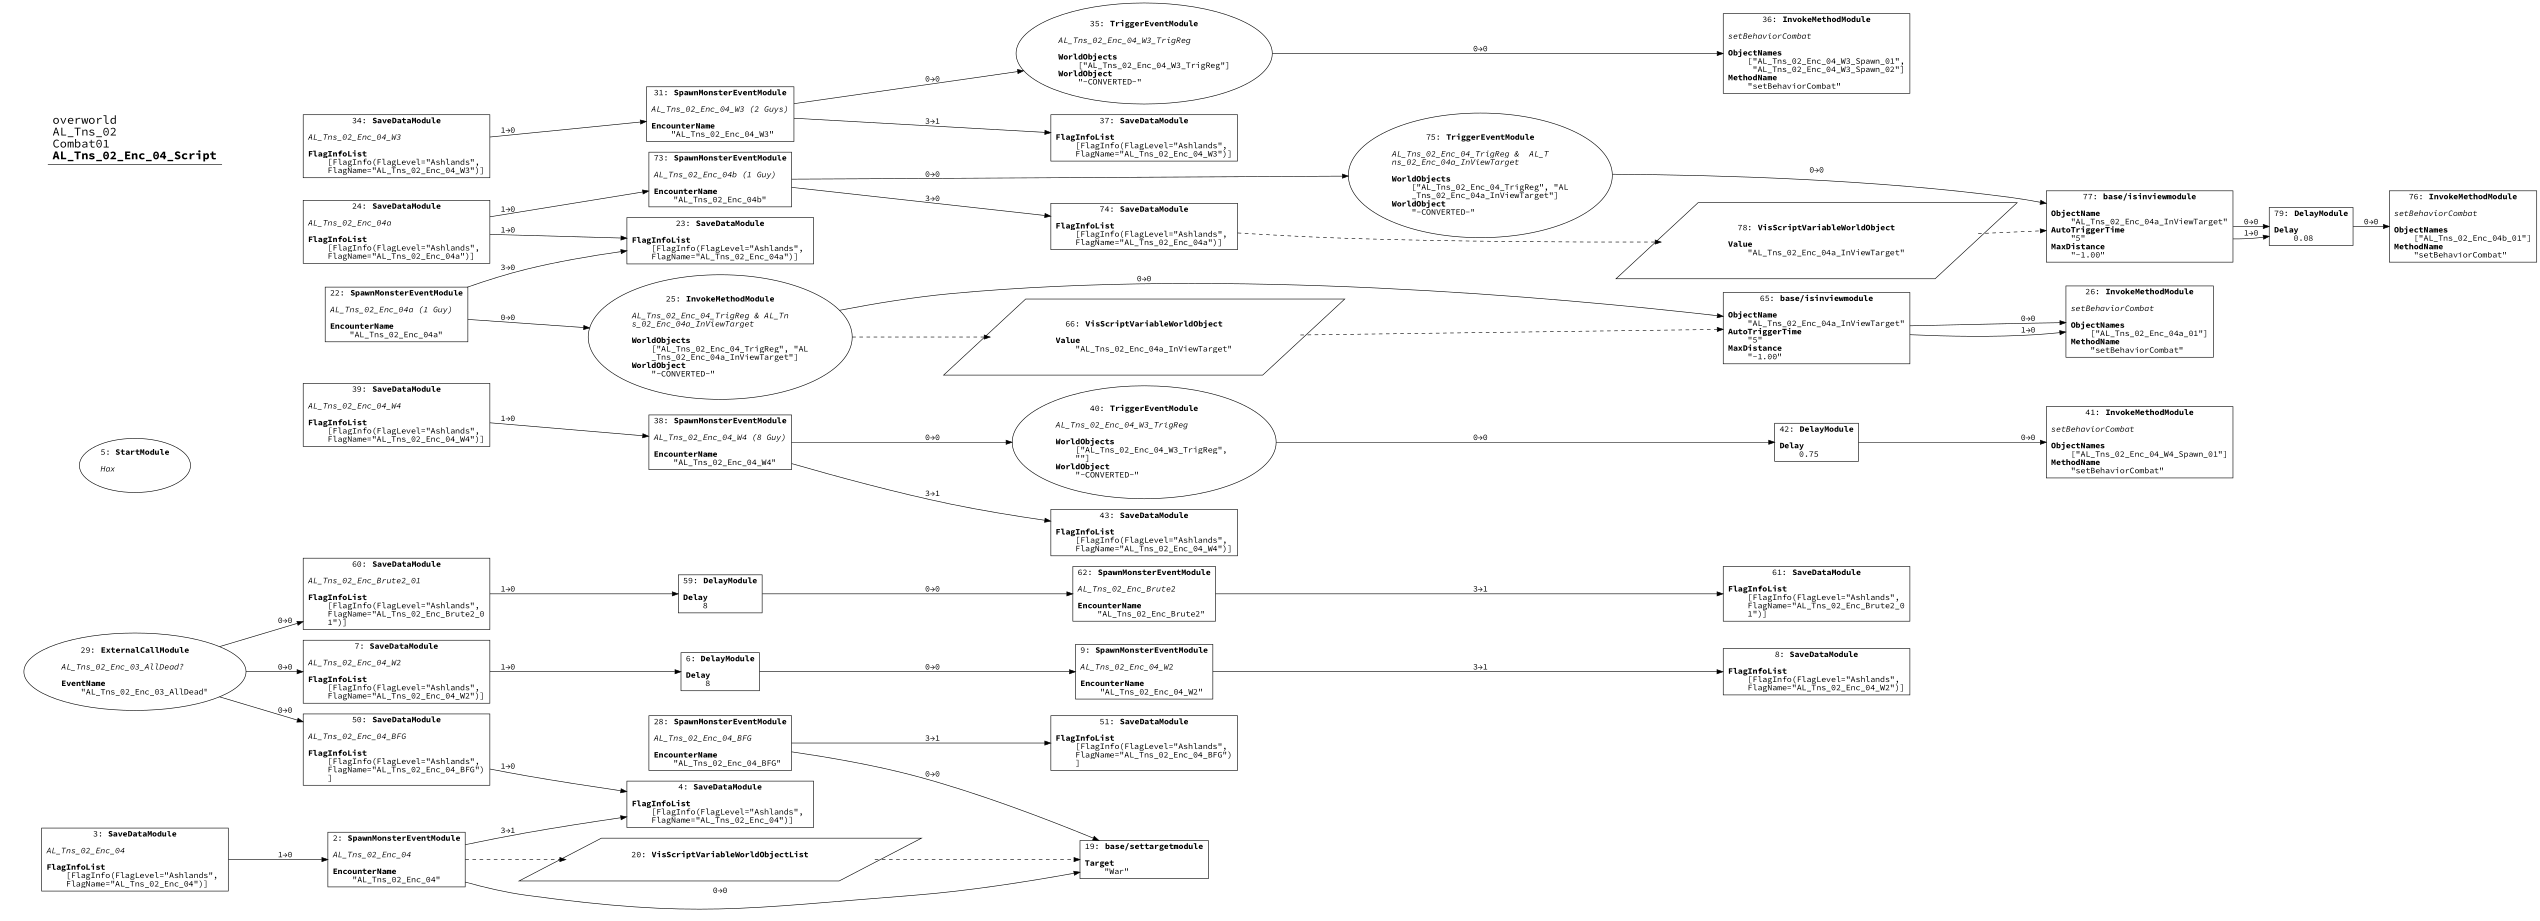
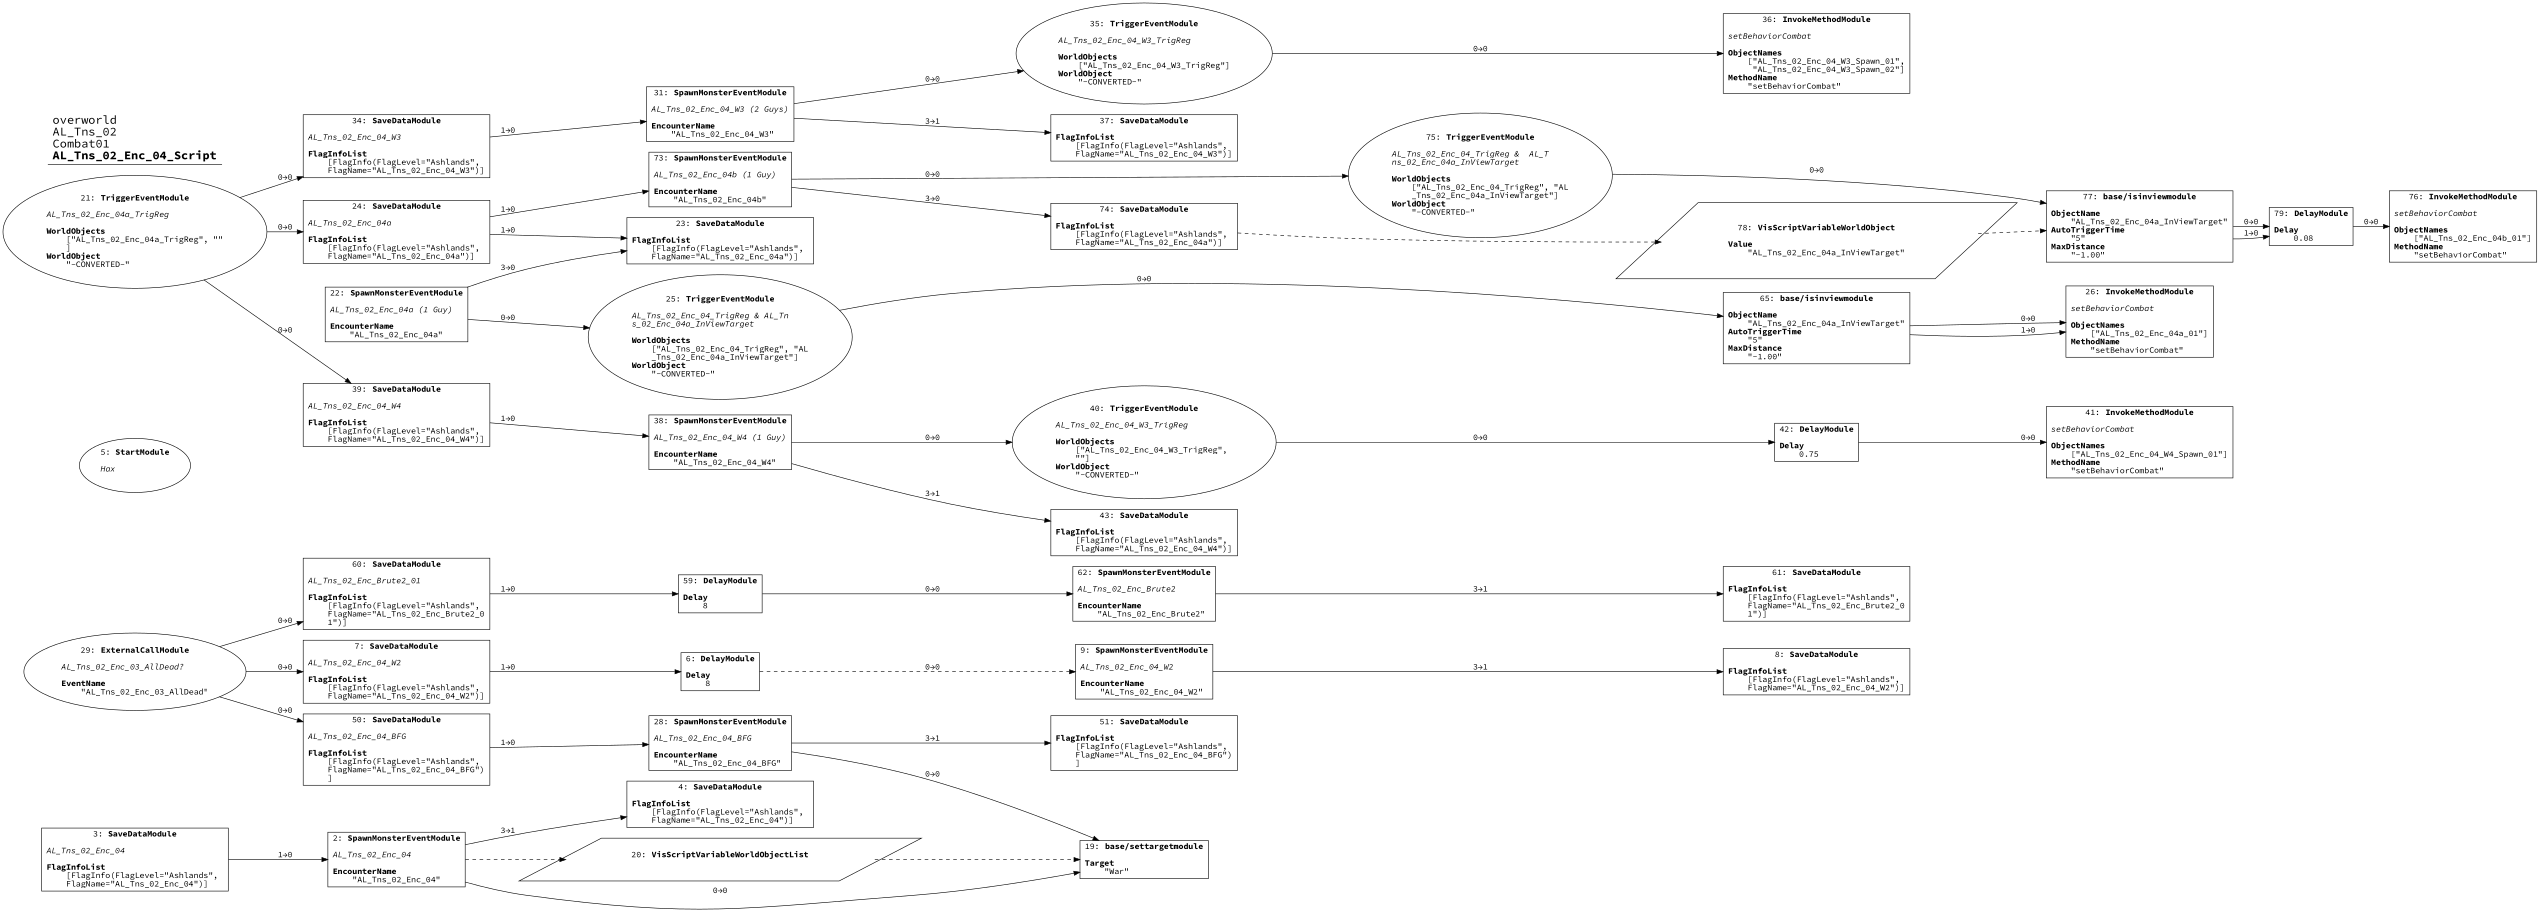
  digraph {
    fontname="Source Code Pro"
    rankdir=LR
    splines=spline
    node [fontname="Source Code Pro" shape=box]
    edge [fontname="Source Code Pro"]
    n1 [label=<2: <b>SpawnMonsterEventModule</b><br/><br/><i>AL_Tns_02_Enc_04<br align="left"/></i><br align="left"/><b>EncounterName</b><br align="left"/>    &quot;AL_Tns_02_Enc_04&quot;<br align="left"/>>]
    n2 [label=<4: <b>SaveDataModule</b><br/><br/><b>FlagInfoList</b><br align="left"/>    [FlagInfo(FlagLevel=&quot;Ashlands&quot;, <br align="left"/>    FlagName=&quot;AL_Tns_02_Enc_04&quot;)]<br align="left"/>>]
    n3 [label=<19: <b>base/settargetmodule</b><br/><br/><b>Target</b><br align="left"/>    &quot;War&quot;<br align="left"/>>]
    n4 [label=<20: <b>VisScriptVariableWorldObjectList</b><br/><br/>> shape=parallelogram]
    n5 [label=<3: <b>SaveDataModule</b><br/><br/><i>AL_Tns_02_Enc_04<br align="left"/></i><br align="left"/><b>FlagInfoList</b><br align="left"/>    [FlagInfo(FlagLevel=&quot;Ashlands&quot;, <br align="left"/>    FlagName=&quot;AL_Tns_02_Enc_04&quot;)]<br align="left"/>>]
    n6 [label=<5: <b>StartModule</b><br/><br/><i>Hax<br align="left"/></i><br align="left"/>> shape=oval]
    n7 [label=<6: <b>DelayModule</b><br/><br/><b>Delay</b><br align="left"/>    8<br align="left"/>>]
    n8 [label=<9: <b>SpawnMonsterEventModule</b><br/><br/><i>AL_Tns_02_Enc_04_W2<br align="left"/></i><br align="left"/><b>EncounterName</b><br align="left"/>    &quot;AL_Tns_02_Enc_04_W2&quot;<br align="left"/>>]
    n9 [label=<8: <b>SaveDataModule</b><br/><br/><b>FlagInfoList</b><br align="left"/>    [FlagInfo(FlagLevel=&quot;Ashlands&quot;, <br align="left"/>    FlagName=&quot;AL_Tns_02_Enc_04_W2&quot;)]<br align="left"/>>]
    n10 [label=<7: <b>SaveDataModule</b><br/><br/><i>AL_Tns_02_Enc_04_W2<br align="left"/></i><br align="left"/><b>FlagInfoList</b><br align="left"/>    [FlagInfo(FlagLevel=&quot;Ashlands&quot;, <br align="left"/>    FlagName=&quot;AL_Tns_02_Enc_04_W2&quot;)]<br align="left"/>>]
+   n11 [label=<21: <b>TriggerEventModule</b><br/><br/><i>AL_Tns_02_Enc_04a_TrigReg<br align="left"/></i><br align="left"/><b>WorldObjects</b><br align="left"/>    [&quot;AL_Tns_02_Enc_04a_TrigReg&quot;, &quot;&quot;<br align="left"/>    ]<br align="left"/><b>WorldObject</b><br align="left"/>    &quot;-CONVERTED-&quot;<br align="left"/>> shape=oval]
    n12 [label=<24: <b>SaveDataModule</b><br/><br/><i>AL_Tns_02_Enc_04a<br align="left"/></i><br align="left"/><b>FlagInfoList</b><br align="left"/>    [FlagInfo(FlagLevel=&quot;Ashlands&quot;, <br align="left"/>    FlagName=&quot;AL_Tns_02_Enc_04a&quot;)]<br align="left"/>>]
    n13 [label=<34: <b>SaveDataModule</b><br/><br/><i>AL_Tns_02_Enc_04_W3<br align="left"/></i><br align="left"/><b>FlagInfoList</b><br align="left"/>    [FlagInfo(FlagLevel=&quot;Ashlands&quot;, <br align="left"/>    FlagName=&quot;AL_Tns_02_Enc_04_W3&quot;)]<br align="left"/>>]
    n14 [label=<39: <b>SaveDataModule</b><br/><br/><i>AL_Tns_02_Enc_04_W4<br align="left"/></i><br align="left"/><b>FlagInfoList</b><br align="left"/>    [FlagInfo(FlagLevel=&quot;Ashlands&quot;, <br align="left"/>    FlagName=&quot;AL_Tns_02_Enc_04_W4&quot;)]<br align="left"/>>]
    n15 [label=<73: <b>SpawnMonsterEventModule</b><br/><br/><i>AL_Tns_02_Enc_04b (1 Guy)<br align="left"/></i><br align="left"/><b>EncounterName</b><br align="left"/>    &quot;AL_Tns_02_Enc_04b&quot;<br align="left"/>>]
    n16 [label=<23: <b>SaveDataModule</b><br/><br/><b>FlagInfoList</b><br align="left"/>    [FlagInfo(FlagLevel=&quot;Ashlands&quot;, <br align="left"/>    FlagName=&quot;AL_Tns_02_Enc_04a&quot;)]<br align="left"/>>]
    n17 [label=<31: <b>SpawnMonsterEventModule</b><br/><br/><i>AL_Tns_02_Enc_04_W3 (2 Guys)<br align="left"/></i><br align="left"/><b>EncounterName</b><br align="left"/>    &quot;AL_Tns_02_Enc_04_W3&quot;<br align="left"/>>]
-   n18 [label=<38: <b>SpawnMonsterEventModule</b><br/><br/><i>AL_Tns_02_Enc_04_W4 (8 Guy)<br align="left"/></i><br align="left"/><b>EncounterName</b><br align="left"/>    &quot;AL_Tns_02_Enc_04_W4&quot;<br align="left"/>>]
+   n18 [label=<38: <b>SpawnMonsterEventModule</b><br/><br/><i>AL_Tns_02_Enc_04_W4 (1 Guy)<br align="left"/></i><br align="left"/><b>EncounterName</b><br align="left"/>    &quot;AL_Tns_02_Enc_04_W4&quot;<br align="left"/>>]
    n19 [label=<22: <b>SpawnMonsterEventModule</b><br/><br/><i>AL_Tns_02_Enc_04a (1 Guy)<br align="left"/></i><br align="left"/><b>EncounterName</b><br align="left"/>    &quot;AL_Tns_02_Enc_04a&quot;<br align="left"/>>]
-   n20 [label=<25: <b>InvokeMethodModule</b><br/><br/><i>AL_Tns_02_Enc_04_TrigReg &amp; AL_Tn<br align="left"/>s_02_Enc_04a_InViewTarget<br align="left"/></i><br align="left"/><b>WorldObjects</b><br align="left"/>    [&quot;AL_Tns_02_Enc_04_TrigReg&quot;, &quot;AL<br align="left"/>    _Tns_02_Enc_04a_InViewTarget&quot;]<br align="left"/><b>WorldObject</b><br align="left"/>    &quot;-CONVERTED-&quot;<br align="left"/>> shape=oval]
+   n20 [label=<25: <b>TriggerEventModule</b><br/><br/><i>AL_Tns_02_Enc_04_TrigReg &amp; AL_Tn<br align="left"/>s_02_Enc_04a_InViewTarget<br align="left"/></i><br align="left"/><b>WorldObjects</b><br align="left"/>    [&quot;AL_Tns_02_Enc_04_TrigReg&quot;, &quot;AL<br align="left"/>    _Tns_02_Enc_04a_InViewTarget&quot;]<br align="left"/><b>WorldObject</b><br align="left"/>    &quot;-CONVERTED-&quot;<br align="left"/>> shape=oval]
    n21 [label=<74: <b>SaveDataModule</b><br/><br/><b>FlagInfoList</b><br align="left"/>    [FlagInfo(FlagLevel=&quot;Ashlands&quot;, <br align="left"/>    FlagName=&quot;AL_Tns_02_Enc_04a&quot;)]<br align="left"/>>]
    n22 [label=<75: <b>TriggerEventModule</b><br/><br/><i>AL_Tns_02_Enc_04_TrigReg &amp;  AL_T<br align="left"/>ns_02_Enc_04a_InViewTarget<br align="left"/></i><br align="left"/><b>WorldObjects</b><br align="left"/>    [&quot;AL_Tns_02_Enc_04_TrigReg&quot;, &quot;AL<br align="left"/>    _Tns_02_Enc_04a_InViewTarget&quot;]<br align="left"/><b>WorldObject</b><br align="left"/>    &quot;-CONVERTED-&quot;<br align="left"/>> shape=oval]
    n23 [label=<35: <b>TriggerEventModule</b><br/><br/><i>AL_Tns_02_Enc_04_W3_TrigReg<br align="left"/></i><br align="left"/><b>WorldObjects</b><br align="left"/>    [&quot;AL_Tns_02_Enc_04_W3_TrigReg&quot;]<br align="left"/><b>WorldObject</b><br align="left"/>    &quot;-CONVERTED-&quot;<br align="left"/>> shape=oval]
    n24 [label=<37: <b>SaveDataModule</b><br/><br/><b>FlagInfoList</b><br align="left"/>    [FlagInfo(FlagLevel=&quot;Ashlands&quot;, <br align="left"/>    FlagName=&quot;AL_Tns_02_Enc_04_W3&quot;)]<br align="left"/>>]
    n25 [label=<40: <b>TriggerEventModule</b><br/><br/><i>AL_Tns_02_Enc_04_W3_TrigReg<br align="left"/></i><br align="left"/><b>WorldObjects</b><br align="left"/>    [&quot;AL_Tns_02_Enc_04_W3_TrigReg&quot;, <br align="left"/>    &quot;&quot;]<br align="left"/><b>WorldObject</b><br align="left"/>    &quot;-CONVERTED-&quot;<br align="left"/>> shape=oval]
    n26 [label=<43: <b>SaveDataModule</b><br/><br/><b>FlagInfoList</b><br align="left"/>    [FlagInfo(FlagLevel=&quot;Ashlands&quot;, <br align="left"/>    FlagName=&quot;AL_Tns_02_Enc_04_W4&quot;)]<br align="left"/>>]
    n27 [label=<65: <b>base/isinviewmodule</b><br/><br/><b>ObjectName</b><br align="left"/>    &quot;AL_Tns_02_Enc_04a_InViewTarget&quot;<br align="left"/><b>AutoTriggerTime</b><br align="left"/>    &quot;5&quot;<br align="left"/><b>MaxDistance</b><br align="left"/>    &quot;-1.00&quot;<br align="left"/>>]
-   n28 [label=<66: <b>VisScriptVariableWorldObject</b><br/><br/><b>Value</b><br align="left"/>    &quot;AL_Tns_02_Enc_04a_InViewTarget&quot;<br align="left"/>> shape=parallelogram]
    n29 [label=<26: <b>InvokeMethodModule</b><br/><br/><i>setBehaviorCombat<br align="left"/></i><br align="left"/><b>ObjectNames</b><br align="left"/>    [&quot;AL_Tns_02_Enc_04a_01&quot;]<br align="left"/><b>MethodName</b><br align="left"/>    &quot;setBehaviorCombat&quot;<br align="left"/>>]
    n30 [label=<78: <b>VisScriptVariableWorldObject</b><br/><br/><b>Value</b><br align="left"/>    &quot;AL_Tns_02_Enc_04a_InViewTarget&quot;<br align="left"/>> shape=parallelogram]
    n31 [label=<77: <b>base/isinviewmodule</b><br/><br/><b>ObjectName</b><br align="left"/>    &quot;AL_Tns_02_Enc_04a_InViewTarget&quot;<br align="left"/><b>AutoTriggerTime</b><br align="left"/>    &quot;5&quot;<br align="left"/><b>MaxDistance</b><br align="left"/>    &quot;-1.00&quot;<br align="left"/>>]
    n32 [label=<28: <b>SpawnMonsterEventModule</b><br/><br/><i>AL_Tns_02_Enc_04_BFG<br align="left"/></i><br align="left"/><b>EncounterName</b><br align="left"/>    &quot;AL_Tns_02_Enc_04_BFG&quot;<br align="left"/>>]
    n33 [label=<51: <b>SaveDataModule</b><br/><br/><b>FlagInfoList</b><br align="left"/>    [FlagInfo(FlagLevel=&quot;Ashlands&quot;, <br align="left"/>    FlagName=&quot;AL_Tns_02_Enc_04_BFG&quot;)<br align="left"/>    ]<br align="left"/>>]
    n34 [label=<29: <b>ExternalCallModule</b><br/><br/><i>AL_Tns_02_Enc_03_AllDead?<br align="left"/></i><br align="left"/><b>EventName</b><br align="left"/>    &quot;AL_Tns_02_Enc_03_AllDead&quot;<br align="left"/>> shape=oval]
    n35 [label=<50: <b>SaveDataModule</b><br/><br/><i>AL_Tns_02_Enc_04_BFG<br align="left"/></i><br align="left"/><b>FlagInfoList</b><br align="left"/>    [FlagInfo(FlagLevel=&quot;Ashlands&quot;, <br align="left"/>    FlagName=&quot;AL_Tns_02_Enc_04_BFG&quot;)<br align="left"/>    ]<br align="left"/>>]
    n36 [label=<60: <b>SaveDataModule</b><br/><br/><i>AL_Tns_02_Enc_Brute2_01<br align="left"/></i><br align="left"/><b>FlagInfoList</b><br align="left"/>    [FlagInfo(FlagLevel=&quot;Ashlands&quot;, <br align="left"/>    FlagName=&quot;AL_Tns_02_Enc_Brute2_0<br align="left"/>    1&quot;)]<br align="left"/>>]
    n37 [label=<59: <b>DelayModule</b><br/><br/><b>Delay</b><br align="left"/>    8<br align="left"/>>]
    n38 [label=<62: <b>SpawnMonsterEventModule</b><br/><br/><i>AL_Tns_02_Enc_Brute2<br align="left"/></i><br align="left"/><b>EncounterName</b><br align="left"/>    &quot;AL_Tns_02_Enc_Brute2&quot;<br align="left"/>>]
    n39 [label=<36: <b>InvokeMethodModule</b><br/><br/><i>setBehaviorCombat<br align="left"/></i><br align="left"/><b>ObjectNames</b><br align="left"/>    [&quot;AL_Tns_02_Enc_04_W3_Spawn_01&quot;,<br align="left"/>     &quot;AL_Tns_02_Enc_04_W3_Spawn_02&quot;]<br align="left"/><b>MethodName</b><br align="left"/>    &quot;setBehaviorCombat&quot;<br align="left"/>>]
    n40 [label=<42: <b>DelayModule</b><br/><br/><b>Delay</b><br align="left"/>    0.75<br align="left"/>>]
    n41 [label=<41: <b>InvokeMethodModule</b><br/><br/><i>setBehaviorCombat<br align="left"/></i><br align="left"/><b>ObjectNames</b><br align="left"/>    [&quot;AL_Tns_02_Enc_04_W4_Spawn_01&quot;]<br align="left"/><b>MethodName</b><br align="left"/>    &quot;setBehaviorCombat&quot;<br align="left"/>>]
    n42 [label=<61: <b>SaveDataModule</b><br/><br/><b>FlagInfoList</b><br align="left"/>    [FlagInfo(FlagLevel=&quot;Ashlands&quot;, <br align="left"/>    FlagName=&quot;AL_Tns_02_Enc_Brute2_0<br align="left"/>    1&quot;)]<br align="left"/>>]
    n43 [label=<79: <b>DelayModule</b><br/><br/><b>Delay</b><br align="left"/>    0.08<br align="left"/>>]
    n44 [label=<76: <b>InvokeMethodModule</b><br/><br/><i>setBehaviorCombat<br align="left"/></i><br align="left"/><b>ObjectNames</b><br align="left"/>    [&quot;AL_Tns_02_Enc_04b_01&quot;]<br align="left"/><b>MethodName</b><br align="left"/>    &quot;setBehaviorCombat&quot;<br align="left"/>>]
    n45 [label=<<font point-size="20">overworld<br align="left"/>AL_Tns_02<br align="left"/>Combat01<br align="left"/><b>AL_Tns_02_Enc_04_Script</b><br align="left"/></font>> shape=underline]
    n1 -> n2 [label="3→1"]
    n1 -> n3 [label="0→0"]
    n1 -> n4 [style=dashed]
    n4 -> n3 [style=dashed]
    n5 -> n1 [label="1→0"]
-   n7 -> n8 [label="0→0"]
+   n7 -> n8 [label="0→0" style=dashed]
    n8 -> n9 [label="3→1"]
    n10 -> n7 [label="1→0"]
+   n11 -> n12 [label="0→0"]
+   n11 -> n13 [label="0→0"]
+   n11 -> n14 [label="0→0"]
    n12 -> n15 [label="1→0"]
    n12 -> n16 [label="1→0"]
    n13 -> n17 [label="1→0"]
    n14 -> n18 [label="1→0"]
    n15 -> n21 [label="3→0"]
    n15 -> n22 [label="0→0"]
    n17 -> n23 [label="0→0"]
    n17 -> n24 [label="3→1"]
    n18 -> n25 [label="0→0"]
    n18 -> n26 [label="3→1"]
    n19 -> n16 [label="3→0"]
    n19 -> n20 [label="0→0"]
    n20 -> n27 [label="0→0"]
-   n20 -> n28 [style=dashed]
    n21 -> n30 [style=dashed]
    n22 -> n31 [label="0→0"]
    n23 -> n39 [label="0→0"]
    n25 -> n40 [label="0→0"]
    n27 -> n29 [label="0→0"]
    n27 -> n29 [label="1→0"]
-   n28 -> n27 [style=dashed]
    n30 -> n31 [style=dashed]
    n31 -> n43 [label="0→0"]
    n31 -> n43 [label="1→0"]
    n32 -> n3 [label="0→0"]
    n32 -> n33 [label="3→1"]
    n34 -> n10 [label="0→0"]
    n34 -> n35 [label="0→0"]
    n34 -> n36 [label="0→0"]
-   n35 -> n2 [label="1→0"]
+   n35 -> n32 [label="1→0"]
    n36 -> n37 [label="1→0"]
    n37 -> n38 [label="0→0"]
    n38 -> n42 [label="3→1"]
    n40 -> n41 [label="0→0"]
    n43 -> n44 [label="0→0"]
  }
